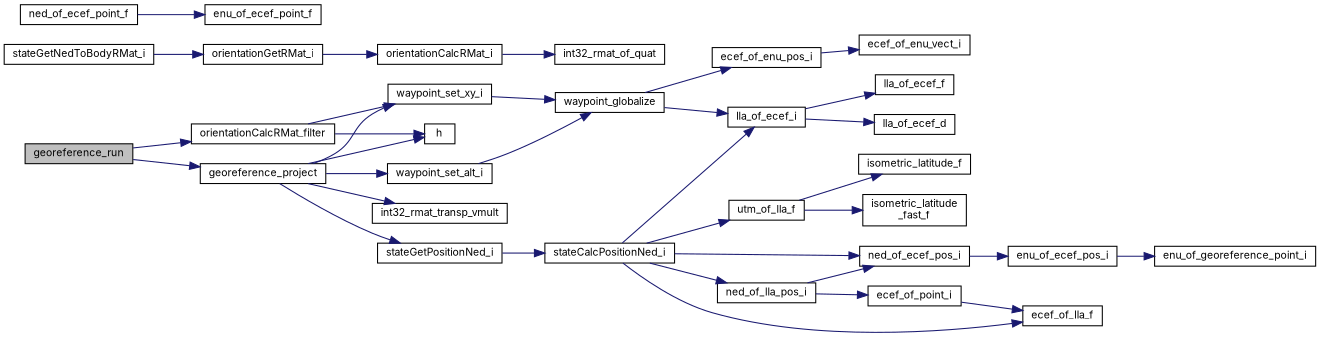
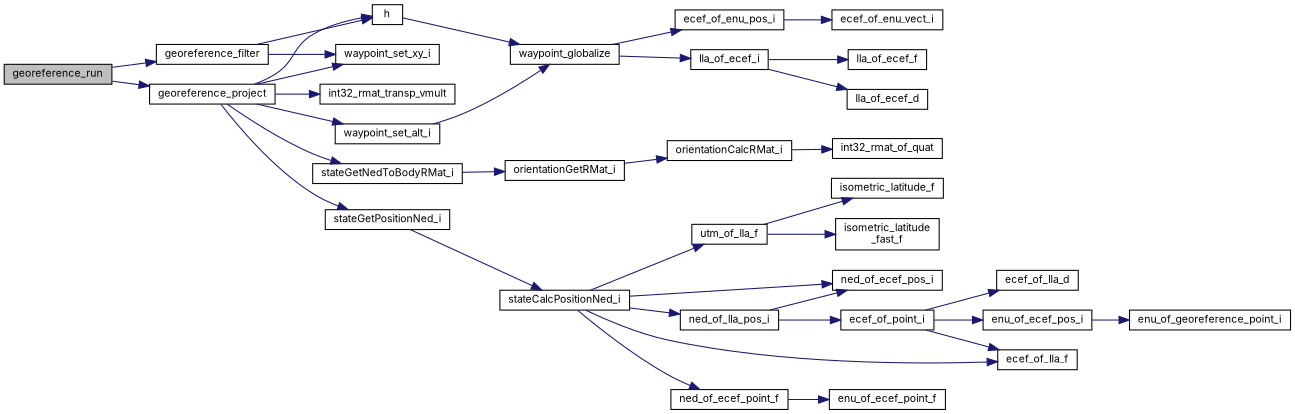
  digraph {
    fontname=Inter
    rankdir=LR
    node [color=black fillcolor=white fontname=Inter fontsize=10 shape=record style=filled]
    edge [color=midnightblue fontname=Inter fontsize=10 labelfontname=FreeSans labelfontsize=10 style=solid]
    n1 [fillcolor=grey75 fontcolor=black height=0.2 label=georeference_run width=0.4]
-   n2 [height=0.2 label=orientationCalcRMat_filter width=0.4]
+   n2 [height=0.2 label=georeference_filter width=0.4]
    n3 [height=0.2 label=georeference_project width=0.4]
    n4 [height=0.2 label=h width=0.4]
    n5 [height=0.2 label=waypoint_set_xy_i width=0.4]
    n6 [height=0.2 label=int32_rmat_transp_vmult width=0.4]
    n7 [height=0.2 label=stateGetNedToBodyRMat_i width=0.4]
    n8 [height=0.2 label=stateGetPositionNed_i width=0.4]
    n9 [height=0.2 label=waypoint_set_alt_i width=0.4]
    n10 [height=0.2 label=waypoint_globalize width=0.4]
    n11 [height=0.2 label=ecef_of_enu_pos_i width=0.4]
    n12 [height=0.2 label=lla_of_ecef_i width=0.4]
    n13 [height=0.2 label=ecef_of_enu_vect_i width=0.4]
    n14 [height=0.2 label=lla_of_ecef_f width=0.4]
    n15 [height=0.2 label=lla_of_ecef_d width=0.4]
    n16 [height=0.2 label=orientationGetRMat_i width=0.4]
    n17 [height=0.2 label=stateCalcPositionNed_i width=0.4]
    n18 [height=0.2 label=orientationCalcRMat_i width=0.4]
    n19 [height=0.2 label=int32_rmat_of_quat width=0.4]
    n20 [height=0.2 label=ned_of_ecef_pos_i width=0.4]
    n21 [height=0.2 label=ned_of_ecef_point_f width=0.4]
    n22 [height=0.2 label=ecef_of_lla_f width=0.4]
    n23 [height=0.2 label=ned_of_lla_pos_i width=0.4]
    n24 [height=0.2 label=utm_of_lla_f width=0.4]
    n25 [height=0.2 label=enu_of_ecef_pos_i width=0.4]
    n26 [height=0.2 label=enu_of_ecef_point_f width=0.4]
    n27 [height=0.2 label=ecef_of_point_i width=0.4]
    n28 [height=0.2 label=isometric_latitude_f width=0.4]
    n29 [height=0.2 label="isometric_latitude\l_fast_f" width=0.4]
    n30 [height=0.2 label=enu_of_georeference_point_i width=0.4]
+   n31 [height=0.2 label=ecef_of_lla_d width=0.4]
    n1 -> n2
    n1 -> n3
    n2 -> n4
    n2 -> n5
    n3 -> n4
    n3 -> n5
    n3 -> n6
+   n3 -> n7
    n3 -> n8
    n3 -> n9
-   n5 -> n10
+   n4 -> n10
    n7 -> n16
    n8 -> n17
    n9 -> n10
    n10 -> n11
    n10 -> n12
    n11 -> n13
    n12 -> n14
    n12 -> n15
    n16 -> n18
    n17 -> n20
-   n17 -> n12
+   n17 -> n21
    n17 -> n22
    n17 -> n23
    n17 -> n24
    n18 -> n19
-   n20 -> n25
+   n27 -> n25
    n21 -> n26
    n23 -> n20
    n23 -> n27
    n24 -> n28
    n24 -> n29
    n25 -> n30
    n27 -> n22
+   n27 -> n31
  }
